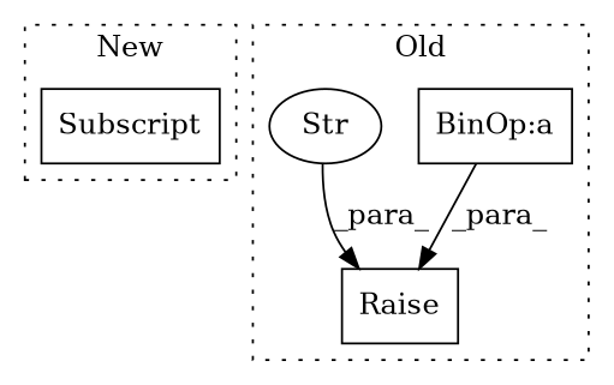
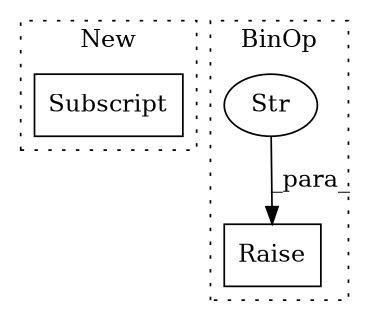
  digraph {
    node [shape=box]
    n1 [a=63 l="19,0" label=Subscript s="2418,0"]
    n2 [a=91 l=6 label=Raise s=5454]
-   n3 [a=82 l=3 label="BinOp:a" s=5526]
    n4 [a=66 l=47 label=Str s=5479 shape=ellipse]
    subgraph cluster_1 {
      label=New
      style=dotted
      n1
    }
    subgraph cluster_2 {
-     label=Old
+     label=BinOp
      style=dotted
      n2
-     n3
      n4
    }
-   n3 -> n2 [label=_para_]
    n4 -> n2 [label=_para_]
  }
